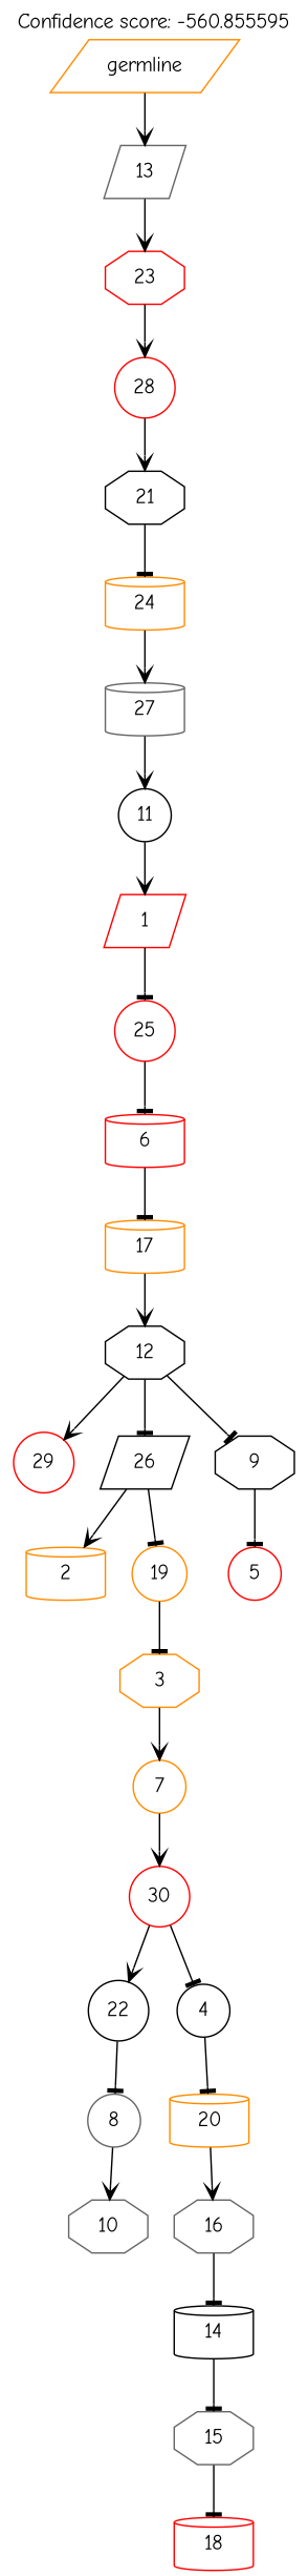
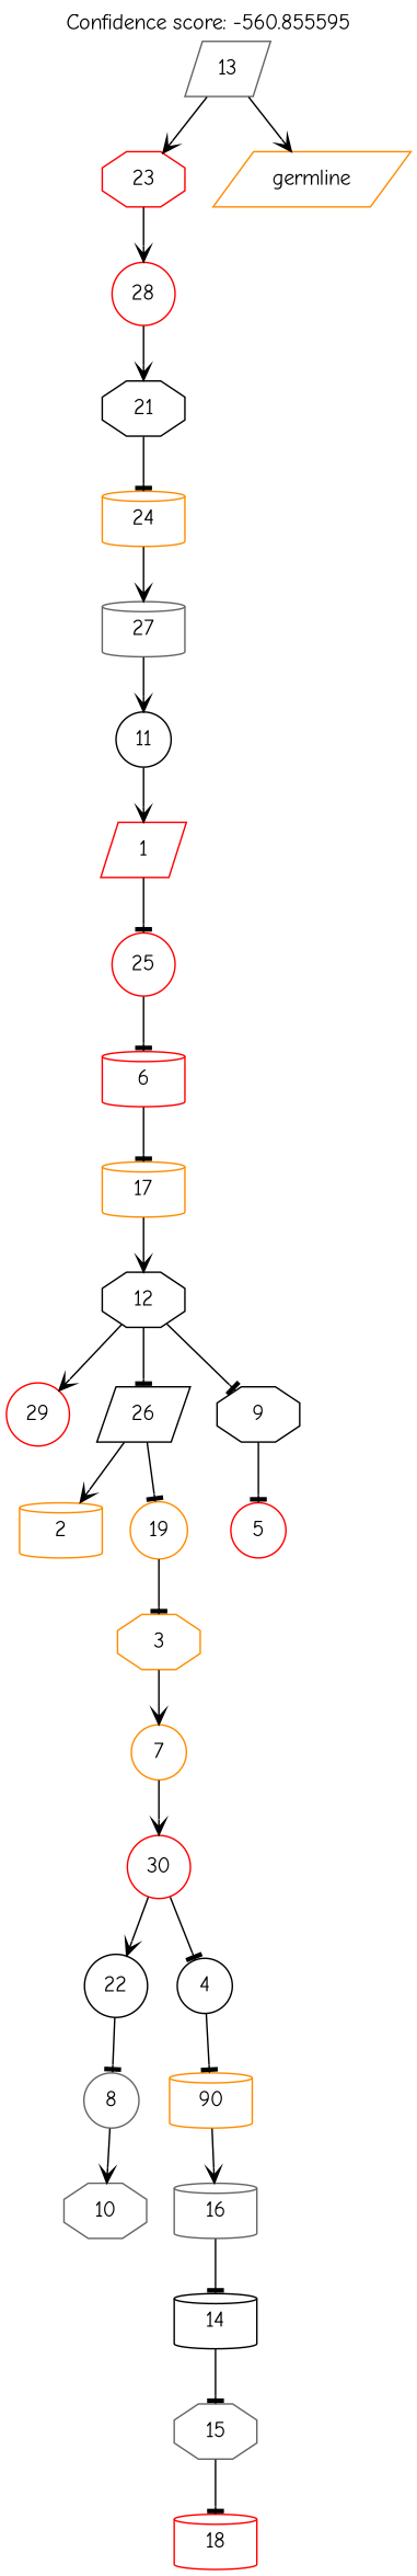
  digraph {
    fontname="Comic Neue"
    label="Confidence score: -560.855595"
    labelloc=t
    node [color=red fontname="Comic Neue" shape=circle]
    edge [arrowhead=vee fontname="Comic Neue"]
    n1 [label=29]
    n2 [color=darkorange label=2 shape=cylinder]
    n3 [color=gray40 label=8]
    n4 [color=gray40 label=10 shape=octagon]
    n5 [color=black label=22]
    n6 [color=gray40 label=15 shape=octagon]
    n7 [label=18 shape=cylinder]
    n8 [color=black label=14 shape=cylinder]
-   n9 [color=gray40 label=16 shape=octagon]
-   n10 [color=darkorange label=20 shape=cylinder]
+   n9 [color=gray40 label=16 shape=cylinder]
+   n10 [color=darkorange label=90 shape=cylinder]
    n11 [color=black label=4]
    n12 [label=30]
    n13 [color=darkorange label=7]
    n14 [color=darkorange label=3 shape=octagon]
    n15 [color=darkorange label=19]
    n16 [color=black label=26 shape=parallelogram]
    n17 [color=black label=9 shape=octagon]
    n18 [label=5]
    n19 [color=black label=12 shape=octagon]
    n20 [color=darkorange label=17 shape=cylinder]
    n21 [label=6 shape=cylinder]
    n22 [label=25]
    n23 [label=1 shape=parallelogram]
    n24 [color=black label=11]
    n25 [color=gray40 label=27 shape=cylinder]
    n26 [color=darkorange label=24 shape=cylinder]
    n27 [color=black label=21 shape=octagon]
    n28 [label=28]
    n29 [label=23 shape=octagon]
    n30 [color=gray40 label=13 shape=parallelogram]
    n31 [color=darkorange label=germline shape=parallelogram]
    n3 -> n4
    n5 -> n3 [arrowhead=tee]
    n6 -> n7 [arrowhead=tee]
    n8 -> n6 [arrowhead=tee]
    n9 -> n8 [arrowhead=tee]
    n10 -> n9
    n11 -> n10 [arrowhead=tee]
    n12 -> n5
    n12 -> n11 [arrowhead=tee]
    n13 -> n12
    n14 -> n13
    n15 -> n14 [arrowhead=tee]
    n16 -> n2
    n16 -> n15 [arrowhead=tee]
    n17 -> n18 [arrowhead=tee]
    n19 -> n1
    n19 -> n16 [arrowhead=tee]
    n19 -> n17 [arrowhead=tee]
    n20 -> n19
    n21 -> n20 [arrowhead=tee]
    n22 -> n21 [arrowhead=tee]
    n23 -> n22 [arrowhead=tee]
    n24 -> n23
    n25 -> n24
    n26 -> n25
    n27 -> n26 [arrowhead=tee]
    n28 -> n27
    n29 -> n28
    n30 -> n29
-   n31 -> n30
+   n30 -> n31
  }
